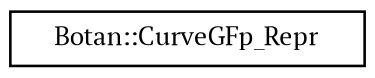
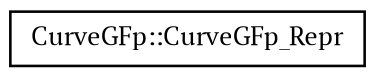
  digraph {
    rankdir=LR
    fontname="PT Serif"
-   n1 [color=black fillcolor=white fontname="PT Serif" fontsize=10 height=0.2 label="Botan::CurveGFp_Repr" shape=record style=filled width=0.4]
+   n1 [color=black fillcolor=white fontname="PT Serif" fontsize=10 height=0.2 label="CurveGFp::CurveGFp_Repr" shape=record style=filled width=0.4]
  }
